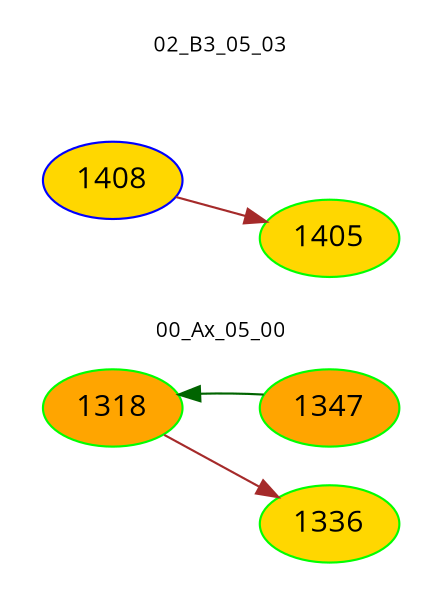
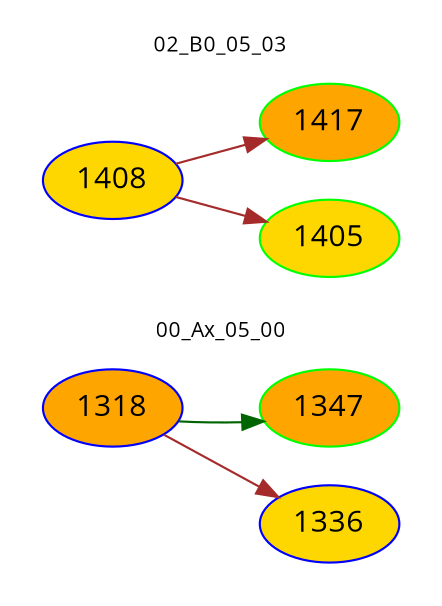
  digraph {
    fontname="Open Sans"
    rankdir=LR
    node [color=green fillcolor=orange fontname="Open Sans" style=filled]
    edge [color=brown fontname="Open Sans"]
-   n1 [label=1318]
-   n2 [fillcolor=gold label=1336]
+   n1 [color=blue label=1318]
+   n2 [color=blue fillcolor=gold label=1336]
    n3 [label=1347]
    n4 [color=blue fillcolor=gold label=1408]
    n5 [fillcolor=gold label=1405]
+   n6 [label=1417]
    subgraph cluster_1 {
      color=white
      fontsize=10
      label="00_Ax_05_00"
      n1
      n2
      n3
    }
    subgraph cluster_2 {
      color=white
      fontsize=10
-     label="02_B3_05_03"
+     label="02_B0_05_03"
      n4
      n5
+     n6
    }
    n1 -> n2
-   n3 -> n1 [color=darkgreen]
+   n1 -> n3 [color=darkgreen]
    n4 -> n5
+   n4 -> n6
  }
